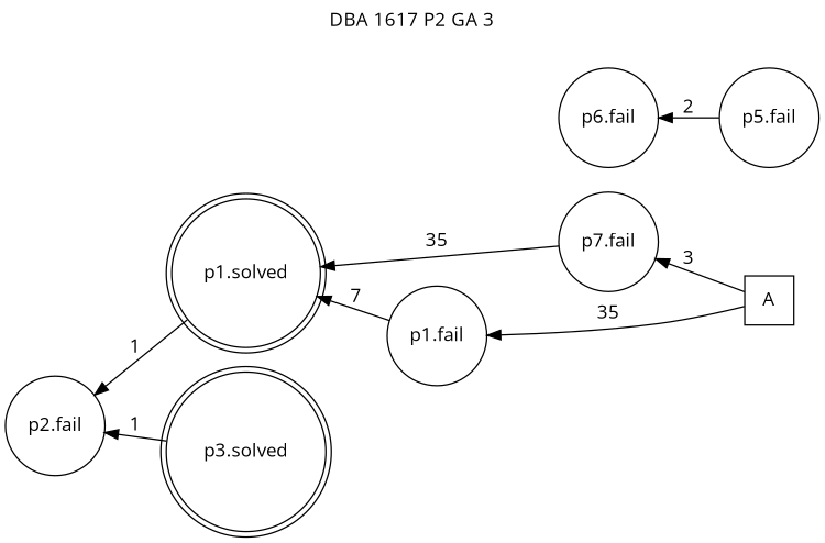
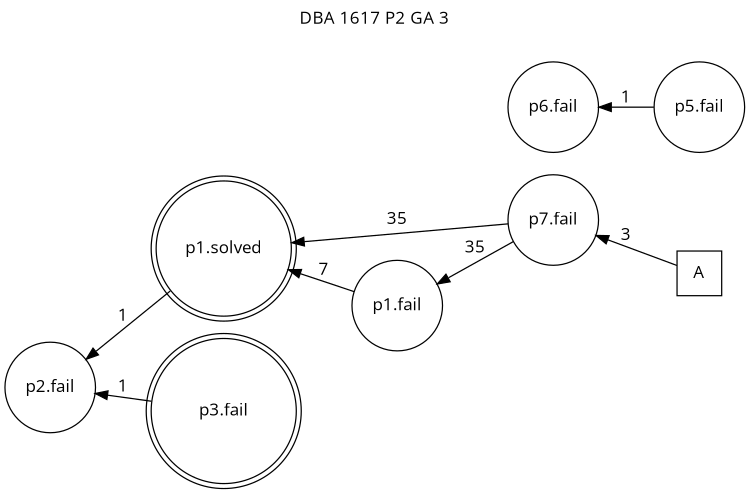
  digraph {
    fontname="Open Sans"
    label=" DBA 1617 P2 GA 3 "
    labelloc=tl
    rankdir=RL
    node [fontname="Open Sans" shape=circle]
    edge [fontname="Open Sans"]
    n1 [label=A shape=square]
    n2 [label="p7.fail"]
    n3 [label="p1.fail"]
    n4 [label="p1.solved" shape=doublecircle]
    n5 [label="p2.fail"]
-   n6 [label="p3.solved" shape=doublecircle]
+   n6 [label="p3.fail" shape=doublecircle]
    n7 [label="p5.fail"]
    n8 [label="p6.fail"]
    n1 -> n2 [label=3]
-   n1 -> n3 [label=35]
+   n2 -> n3 [label=35]
    n2 -> n4 [label=35]
    n3 -> n4 [label=7]
    n4 -> n5 [label=1]
    n6 -> n5 [label=1]
-   n7 -> n8 [label=2]
+   n7 -> n8 [label=1]
  }
